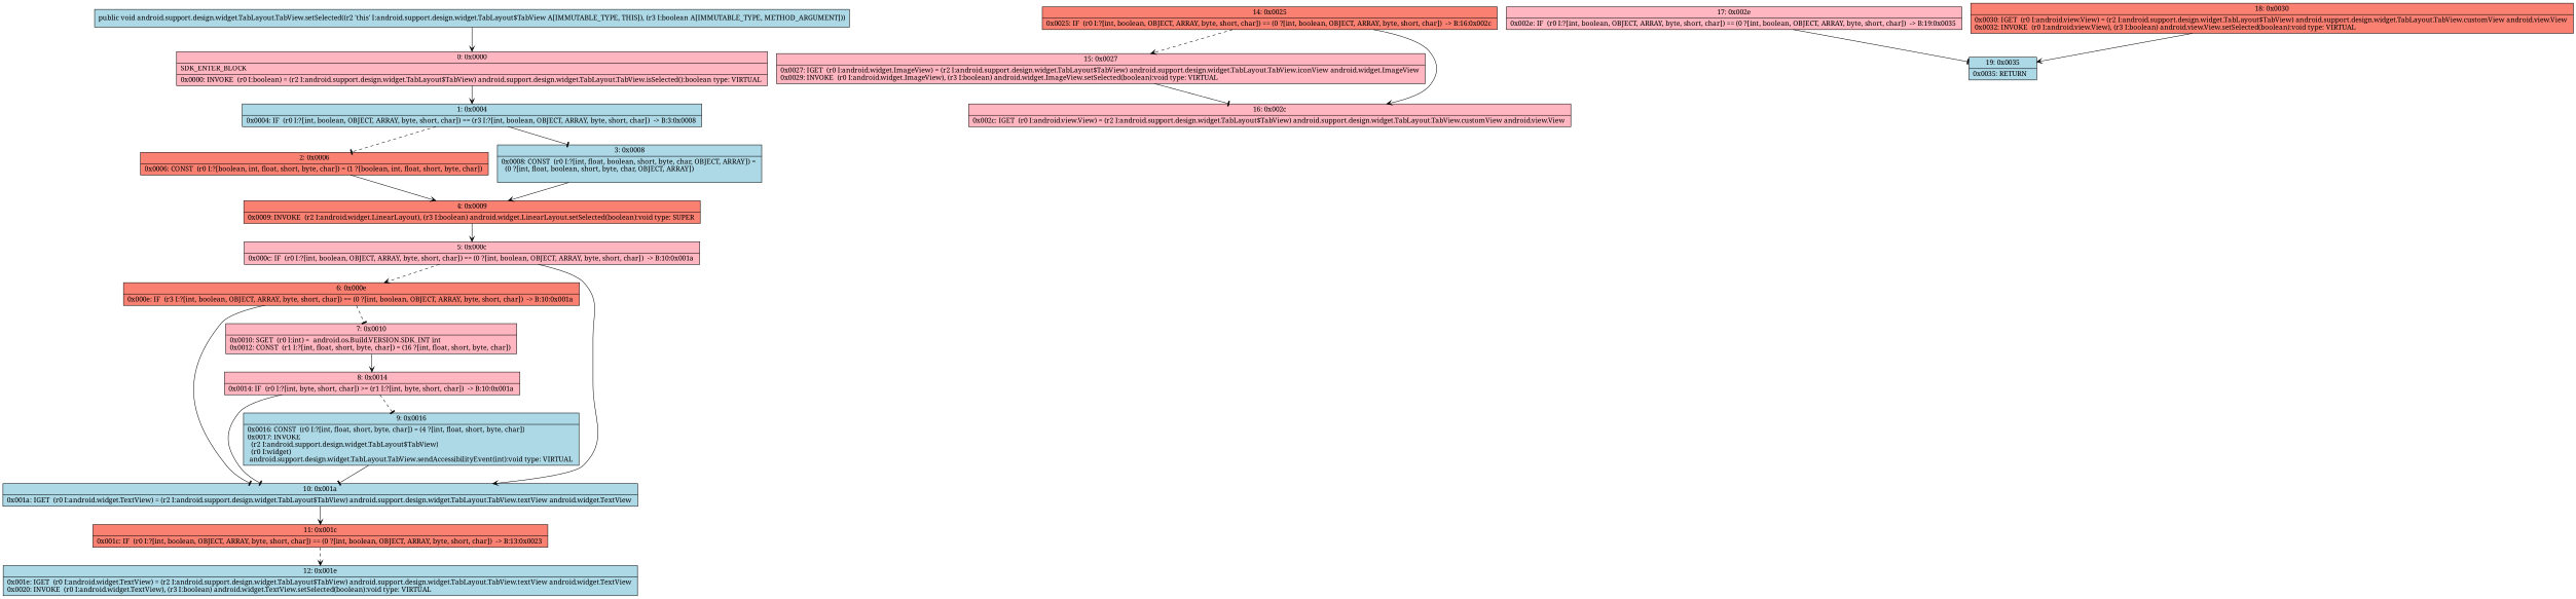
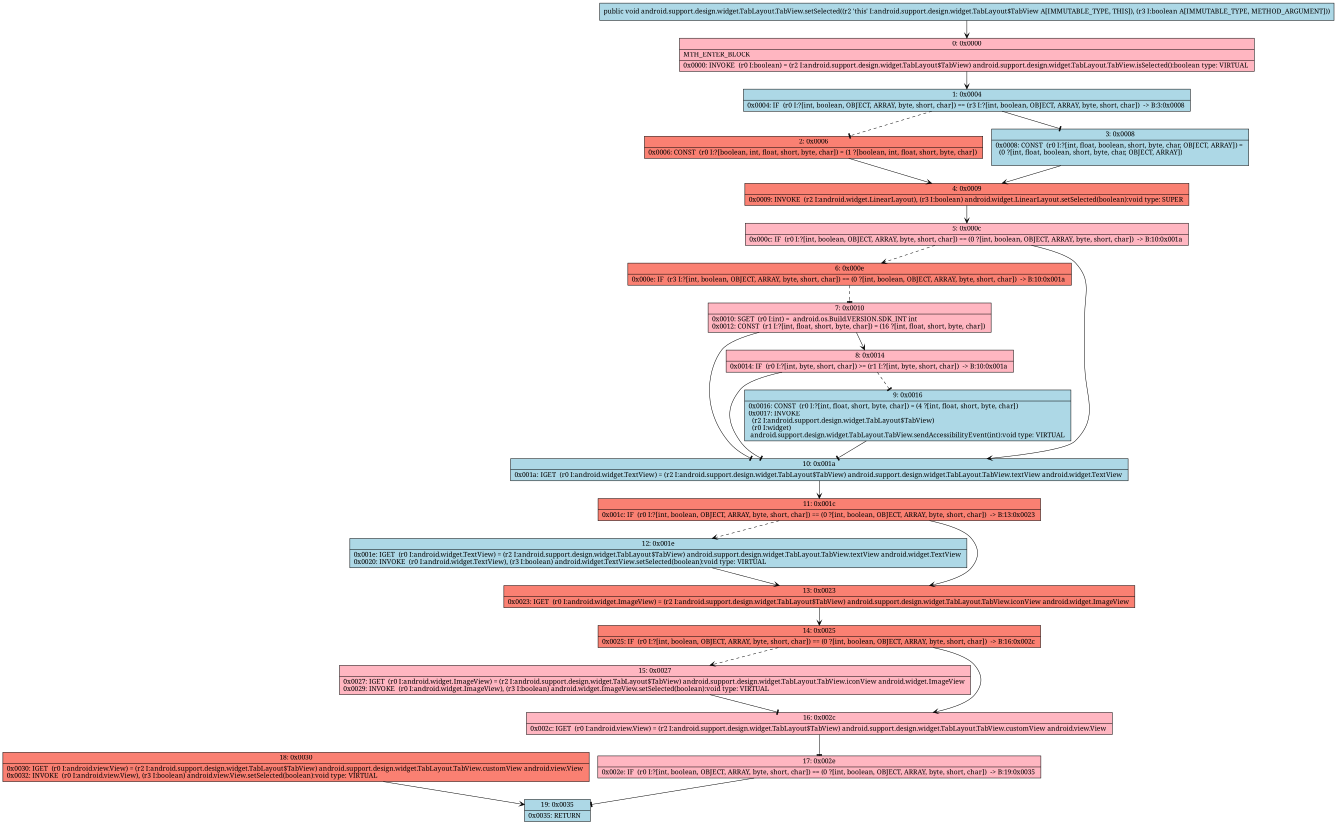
  digraph {
    fontname="Noto Serif"
    node [fillcolor=lightpink fontname="Noto Serif" shape=record style=filled]
    edge [arrowhead=vee fontname="Noto Serif"]
-   n1 [label="{0\:\ 0x0000|SDK_ENTER_BLOCK\l|0x0000: INVOKE  (r0 I:boolean) = (r2 I:android.support.design.widget.TabLayout$TabView) android.support.design.widget.TabLayout.TabView.isSelected():boolean type: VIRTUAL \l}"]
+   n1 [label="{0\:\ 0x0000|MTH_ENTER_BLOCK\l|0x0000: INVOKE  (r0 I:boolean) = (r2 I:android.support.design.widget.TabLayout$TabView) android.support.design.widget.TabLayout.TabView.isSelected():boolean type: VIRTUAL \l}"]
    n2 [fillcolor=lightblue label="{1\:\ 0x0004|0x0004: IF  (r0 I:?[int, boolean, OBJECT, ARRAY, byte, short, char]) == (r3 I:?[int, boolean, OBJECT, ARRAY, byte, short, char])  \-\> B:3:0x0008 \l}"]
    n3 [fillcolor=salmon label="{2\:\ 0x0006|0x0006: CONST  (r0 I:?[boolean, int, float, short, byte, char]) = (1 ?[boolean, int, float, short, byte, char]) \l}"]
    n4 [fillcolor=lightblue label="{3\:\ 0x0008|0x0008: CONST  (r0 I:?[int, float, boolean, short, byte, char, OBJECT, ARRAY]) = \l  (0 ?[int, float, boolean, short, byte, char, OBJECT, ARRAY])\l \l}"]
    n5 [fillcolor=salmon label="{4\:\ 0x0009|0x0009: INVOKE  (r2 I:android.widget.LinearLayout), (r3 I:boolean) android.widget.LinearLayout.setSelected(boolean):void type: SUPER \l}"]
    n6 [label="{5\:\ 0x000c|0x000c: IF  (r0 I:?[int, boolean, OBJECT, ARRAY, byte, short, char]) == (0 ?[int, boolean, OBJECT, ARRAY, byte, short, char])  \-\> B:10:0x001a \l}"]
    n7 [fillcolor=salmon label="{6\:\ 0x000e|0x000e: IF  (r3 I:?[int, boolean, OBJECT, ARRAY, byte, short, char]) == (0 ?[int, boolean, OBJECT, ARRAY, byte, short, char])  \-\> B:10:0x001a \l}"]
    n8 [fillcolor=lightblue label="{10\:\ 0x001a|0x001a: IGET  (r0 I:android.widget.TextView) = (r2 I:android.support.design.widget.TabLayout$TabView) android.support.design.widget.TabLayout.TabView.textView android.widget.TextView \l}"]
    n9 [label="{7\:\ 0x0010|0x0010: SGET  (r0 I:int) =  android.os.Build.VERSION.SDK_INT int \l0x0012: CONST  (r1 I:?[int, float, short, byte, char]) = (16 ?[int, float, short, byte, char]) \l}"]
    n10 [fillcolor=salmon label="{11\:\ 0x001c|0x001c: IF  (r0 I:?[int, boolean, OBJECT, ARRAY, byte, short, char]) == (0 ?[int, boolean, OBJECT, ARRAY, byte, short, char])  \-\> B:13:0x0023 \l}"]
    n11 [label="{8\:\ 0x0014|0x0014: IF  (r0 I:?[int, byte, short, char]) \>= (r1 I:?[int, byte, short, char])  \-\> B:10:0x001a \l}"]
    n12 [fillcolor=lightblue label="{9\:\ 0x0016|0x0016: CONST  (r0 I:?[int, float, short, byte, char]) = (4 ?[int, float, short, byte, char]) \l0x0017: INVOKE  \l  (r2 I:android.support.design.widget.TabLayout$TabView)\l  (r0 I:widget)\l android.support.design.widget.TabLayout.TabView.sendAccessibilityEvent(int):void type: VIRTUAL \l}"]
    n13 [fillcolor=lightblue label="{12\:\ 0x001e|0x001e: IGET  (r0 I:android.widget.TextView) = (r2 I:android.support.design.widget.TabLayout$TabView) android.support.design.widget.TabLayout.TabView.textView android.widget.TextView \l0x0020: INVOKE  (r0 I:android.widget.TextView), (r3 I:boolean) android.widget.TextView.setSelected(boolean):void type: VIRTUAL \l}"]
+   n14 [fillcolor=salmon label="{13\:\ 0x0023|0x0023: IGET  (r0 I:android.widget.ImageView) = (r2 I:android.support.design.widget.TabLayout$TabView) android.support.design.widget.TabLayout.TabView.iconView android.widget.ImageView \l}"]
    n15 [fillcolor=salmon label="{14\:\ 0x0025|0x0025: IF  (r0 I:?[int, boolean, OBJECT, ARRAY, byte, short, char]) == (0 ?[int, boolean, OBJECT, ARRAY, byte, short, char])  \-\> B:16:0x002c \l}"]
    n16 [label="{15\:\ 0x0027|0x0027: IGET  (r0 I:android.widget.ImageView) = (r2 I:android.support.design.widget.TabLayout$TabView) android.support.design.widget.TabLayout.TabView.iconView android.widget.ImageView \l0x0029: INVOKE  (r0 I:android.widget.ImageView), (r3 I:boolean) android.widget.ImageView.setSelected(boolean):void type: VIRTUAL \l}"]
    n17 [label="{16\:\ 0x002c|0x002c: IGET  (r0 I:android.view.View) = (r2 I:android.support.design.widget.TabLayout$TabView) android.support.design.widget.TabLayout.TabView.customView android.view.View \l}"]
    n18 [label="{17\:\ 0x002e|0x002e: IF  (r0 I:?[int, boolean, OBJECT, ARRAY, byte, short, char]) == (0 ?[int, boolean, OBJECT, ARRAY, byte, short, char])  \-\> B:19:0x0035 \l}"]
    n19 [fillcolor=lightblue label="{19\:\ 0x0035|0x0035: RETURN   \l}"]
    n20 [fillcolor=salmon label="{18\:\ 0x0030|0x0030: IGET  (r0 I:android.view.View) = (r2 I:android.support.design.widget.TabLayout$TabView) android.support.design.widget.TabLayout.TabView.customView android.view.View \l0x0032: INVOKE  (r0 I:android.view.View), (r3 I:boolean) android.view.View.setSelected(boolean):void type: VIRTUAL \l}"]
    n21 [fillcolor=lightblue label="{public void android.support.design.widget.TabLayout.TabView.setSelected((r2 'this' I:android.support.design.widget.TabLayout$TabView A[IMMUTABLE_TYPE, THIS]), (r3 I:boolean A[IMMUTABLE_TYPE, METHOD_ARGUMENT])) }"]
    n1 -> n2
    n2 -> n3 [arrowhead=tee style=dashed]
    n2 -> n4 [arrowhead=tee]
    n3 -> n5
    n4 -> n5
    n5 -> n6
    n6 -> n7 [style=dashed]
    n6 -> n8
-   n7 -> n8 [arrowhead=tee]
+   n9 -> n8 [arrowhead=tee]
    n7 -> n9 [arrowhead=tee style=dashed]
    n8 -> n10
    n9 -> n11
    n10 -> n13 [style=dashed]
+   n10 -> n14
    n11 -> n8 [arrowhead=tee]
    n11 -> n12 [arrowhead=tee style=dashed]
    n12 -> n8 [arrowhead=tee]
+   n13 -> n14
+   n14 -> n15
    n15 -> n16 [style=dashed]
    n15 -> n17
    n16 -> n17 [arrowhead=tee]
+   n17 -> n18 [arrowhead=tee]
    n18 -> n19 [arrowhead=tee]
    n20 -> n19
    n21 -> n1
  }
